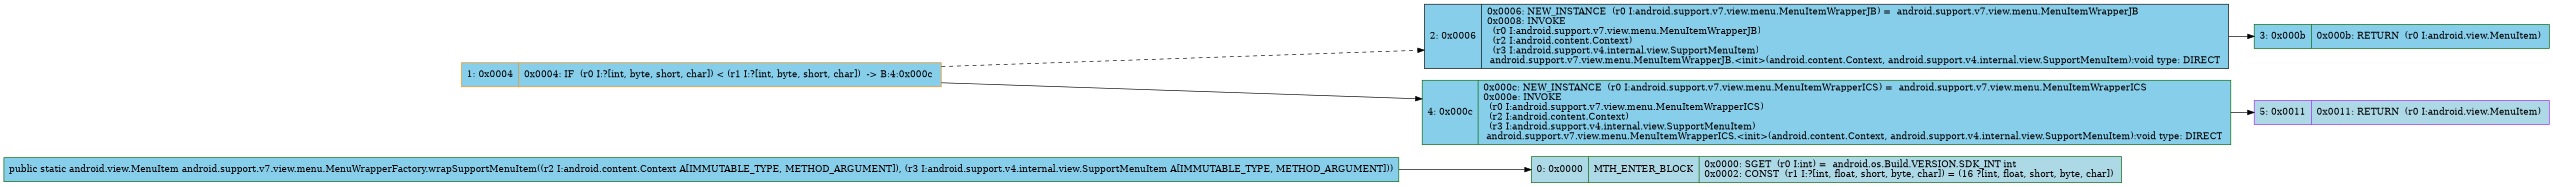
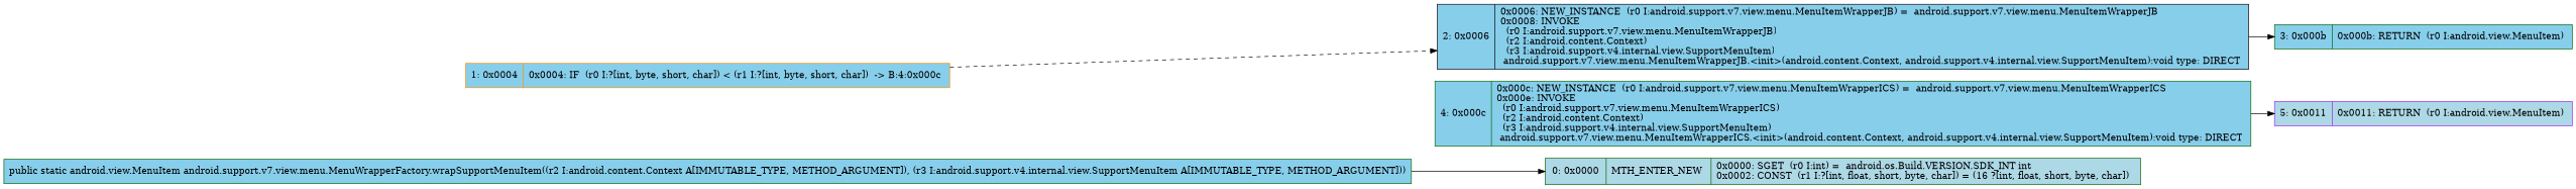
  digraph {
    rankdir=LR
    node [color=darkgreen fillcolor=skyblue shape=record style=filled]
-   n1 [fillcolor=lightblue label="{0\:\ 0x0000|MTH_ENTER_BLOCK\l|0x0000: SGET  (r0 I:int) =  android.os.Build.VERSION.SDK_INT int \l0x0002: CONST  (r1 I:?[int, float, short, byte, char]) = (16 ?[int, float, short, byte, char]) \l}"]
+   n1 [fillcolor=lightblue label="{0\:\ 0x0000|MTH_ENTER_NEW\l|0x0000: SGET  (r0 I:int) =  android.os.Build.VERSION.SDK_INT int \l0x0002: CONST  (r1 I:?[int, float, short, byte, char]) = (16 ?[int, float, short, byte, char]) \l}"]
    n2 [color=darkorange label="{1\:\ 0x0004|0x0004: IF  (r0 I:?[int, byte, short, char]) \< (r1 I:?[int, byte, short, char])  \-\> B:4:0x000c \l}"]
    n3 [color=black label="{2\:\ 0x0006|0x0006: NEW_INSTANCE  (r0 I:android.support.v7.view.menu.MenuItemWrapperJB) =  android.support.v7.view.menu.MenuItemWrapperJB \l0x0008: INVOKE  \l  (r0 I:android.support.v7.view.menu.MenuItemWrapperJB)\l  (r2 I:android.content.Context)\l  (r3 I:android.support.v4.internal.view.SupportMenuItem)\l android.support.v7.view.menu.MenuItemWrapperJB.\<init\>(android.content.Context, android.support.v4.internal.view.SupportMenuItem):void type: DIRECT \l}"]
    n4 [label="{4\:\ 0x000c|0x000c: NEW_INSTANCE  (r0 I:android.support.v7.view.menu.MenuItemWrapperICS) =  android.support.v7.view.menu.MenuItemWrapperICS \l0x000e: INVOKE  \l  (r0 I:android.support.v7.view.menu.MenuItemWrapperICS)\l  (r2 I:android.content.Context)\l  (r3 I:android.support.v4.internal.view.SupportMenuItem)\l android.support.v7.view.menu.MenuItemWrapperICS.\<init\>(android.content.Context, android.support.v4.internal.view.SupportMenuItem):void type: DIRECT \l}"]
    n5 [label="{3\:\ 0x000b|0x000b: RETURN  (r0 I:android.view.MenuItem) \l}"]
    n6 [color=purple fillcolor=lightblue label="{5\:\ 0x0011|0x0011: RETURN  (r0 I:android.view.MenuItem) \l}"]
    n7 [label="{public static android.view.MenuItem android.support.v7.view.menu.MenuWrapperFactory.wrapSupportMenuItem((r2 I:android.content.Context A[IMMUTABLE_TYPE, METHOD_ARGUMENT]), (r3 I:android.support.v4.internal.view.SupportMenuItem A[IMMUTABLE_TYPE, METHOD_ARGUMENT])) }"]
    n2 -> n3 [style=dashed]
-   n2 -> n4
    n3 -> n5
    n4 -> n6
    n7 -> n1
  }
